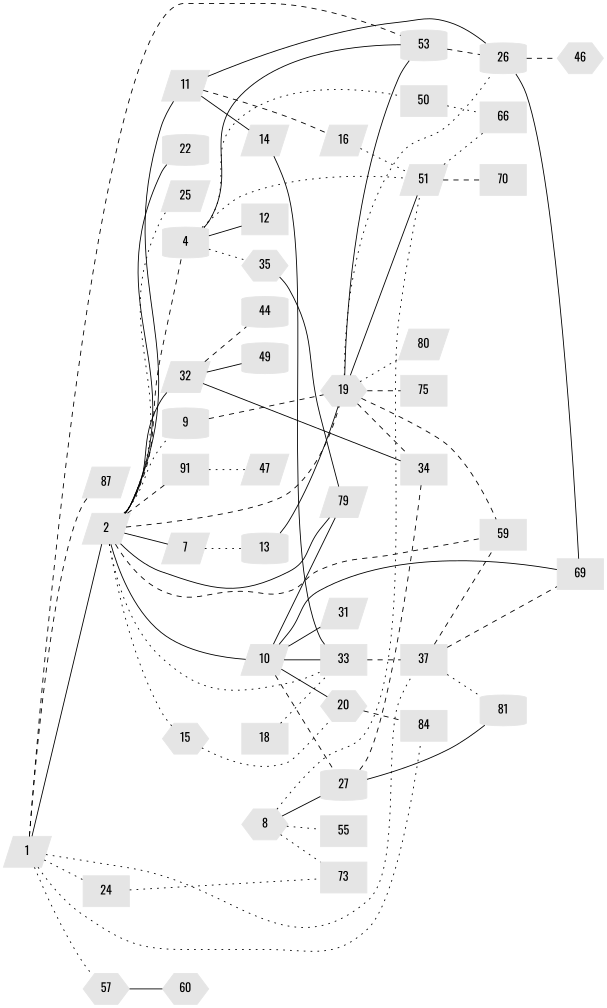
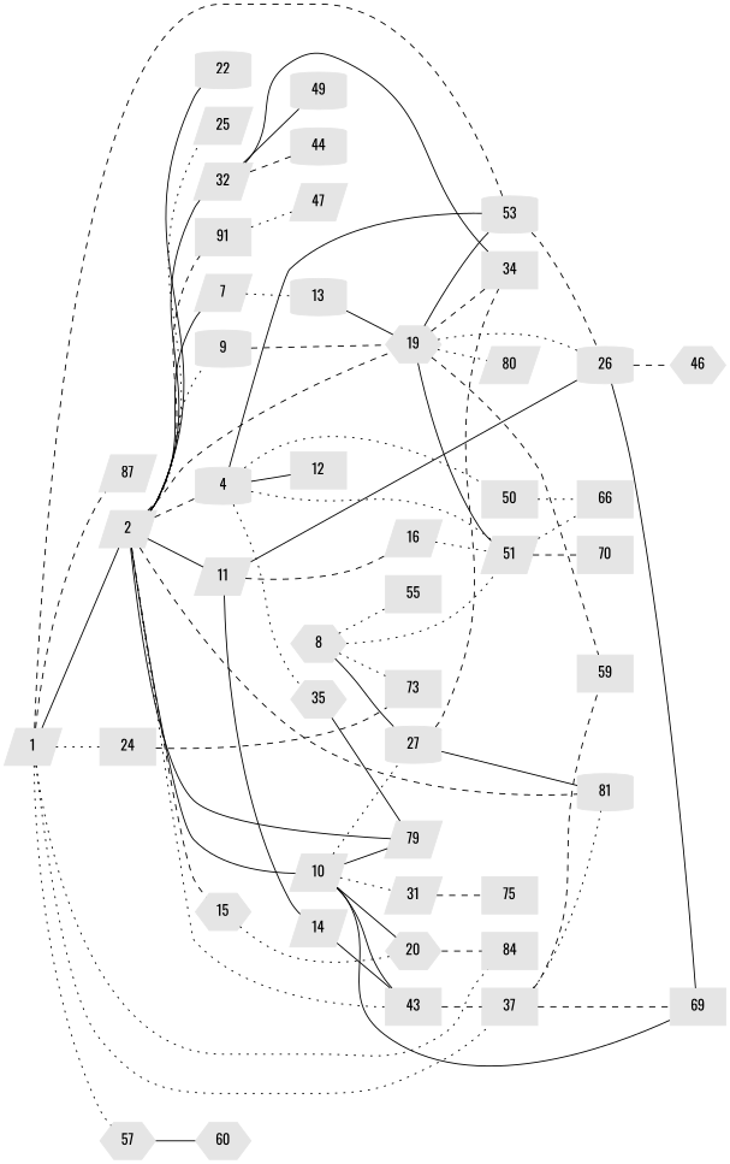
  graph {
    fontname=Oswald
    rankdir=LR
    node [color=gray90 fontname=Oswald shape=box style=filled]
    edge [fontname=Oswald style=dotted]
    1 [shape=parallelogram super="+5"]
    2 [shape=parallelogram super="+3+6"]
    n3 [label=87 shape=parallelogram]
    24 [super="+28"]
    37 [super="+41"]
    53 [shape=cylinder super="+88"]
    57 [shape=hexagon]
    84
    4 [shape=cylinder super="+90+78+63"]
    7 [shape=parallelogram]
    9 [shape=cylinder super="+29"]
    10 [shape=parallelogram]
    11 [shape=parallelogram]
    15 [shape=hexagon super="+36"]
    19 [shape=hexagon super="+21+42+43"]
    22 [shape=cylinder]
    25 [shape=parallelogram super="+97"]
    32 [shape=parallelogram super="+39"]
-   33 [super="+45"]
+   33 [super="+45" label=43]
    79 [shape=parallelogram super="+87"]
    81 [shape=cylinder super="+82"]
    91
    73
    69 [super="+100"]
    59
    47 [shape=parallelogram]
    26 [shape=cylinder super="+38"]
    60 [shape=hexagon]
    12
    35 [shape=hexagon super="+86"]
    50
    51 [shape=parallelogram super="+64+65"]
    13 [shape=cylinder]
    8 [shape=hexagon super="+40"]
    27 [shape=cylinder]
    55
    20 [shape=hexagon super="+30+52"]
    31 [shape=parallelogram]
    14 [shape=parallelogram]
    16 [shape=parallelogram]
    80 [shape=parallelogram]
    34 [super="+61"]
    75
    44 [shape=cylinder]
    49 [shape=cylinder super="+76"]
    46 [shape=hexagon]
    66 [super="+96"]
    70
-   18
    1 -- 2 [style=solid]
    1 -- n3 [style=dashed]
    1 -- 24
    1 -- 37
    1 -- 53 [style=dashed]
    1 -- 57
    1 -- 84
    2 -- 4 [style=dashed]
    2 -- 7 [style=solid]
    2 -- 9
    2 -- 10 [style=solid]
    2 -- 11 [style=solid]
-   2 -- 15 [weight=2]
+   2 -- 15 [style=dashed weight=2]
    2 -- 19 [style=dashed]
    2 -- 22 [style=solid]
    2 -- 25
    2 -- 32 [style=solid weight=2]
    2 -- 33
    2 -- 79 [style=solid]
-   2 -- 59 [style=dashed]
+   2 -- 81 [style=dashed]
    2 -- 91 [style=dashed]
-   24 -- 73
+   24 -- 73 [style=dashed]
    37 -- 81
    37 -- 69 [style=dashed]
    37 -- 59 [style=dashed]
    53 -- 26 [style=dashed]
    57 -- 60 [style=solid]
    4 -- 53 [style=solid]
    4 -- 12 [style=solid]
    4 -- 35
    4 -- 50
    4 -- 51
    7 -- 13
    9 -- 19 [style=dashed]
    10 -- 33 [style=solid]
    10 -- 79 [style=solid]
    10 -- 69 [style=solid]
-   10 -- 27 [style=dashed]
+   10 -- 27
    10 -- 20 [style=solid]
-   10 -- 31 [style=solid]
+   10 -- 31
    11 -- 26 [style=solid]
    11 -- 14 [style=solid]
    11 -- 16 [style=dashed]
    15 -- 20
    19 -- 53 [style=solid]
    19 -- 59 [style=dashed]
    19 -- 26
    19 -- 51 [style=solid]
    19 -- 80
    19 -- 34 [style=dashed]
-   19 -- 75 [style=dashed]
+   31 -- 75 [style=dashed]
    32 -- 34 [style=solid]
    32 -- 44 [style=dashed]
    32 -- 49 [style=solid]
    33 -- 37 [style=dashed]
    91 -- 47
    26 -- 69 [style=solid]
    26 -- 46 [style=dashed]
    35 -- 79 [style=solid]
    50 -- 66
    51 -- 66
    51 -- 70 [style=dashed]
    13 -- 19 [style=solid]
    8 -- 73
    8 -- 51
    8 -- 27 [style=solid]
    8 -- 55
    27 -- 81 [style=solid]
    27 -- 34 [style=dashed]
    20 -- 84 [style=dashed]
    14 -- 33 [style=solid]
    16 -- 51
-   18 -- 33
  }
